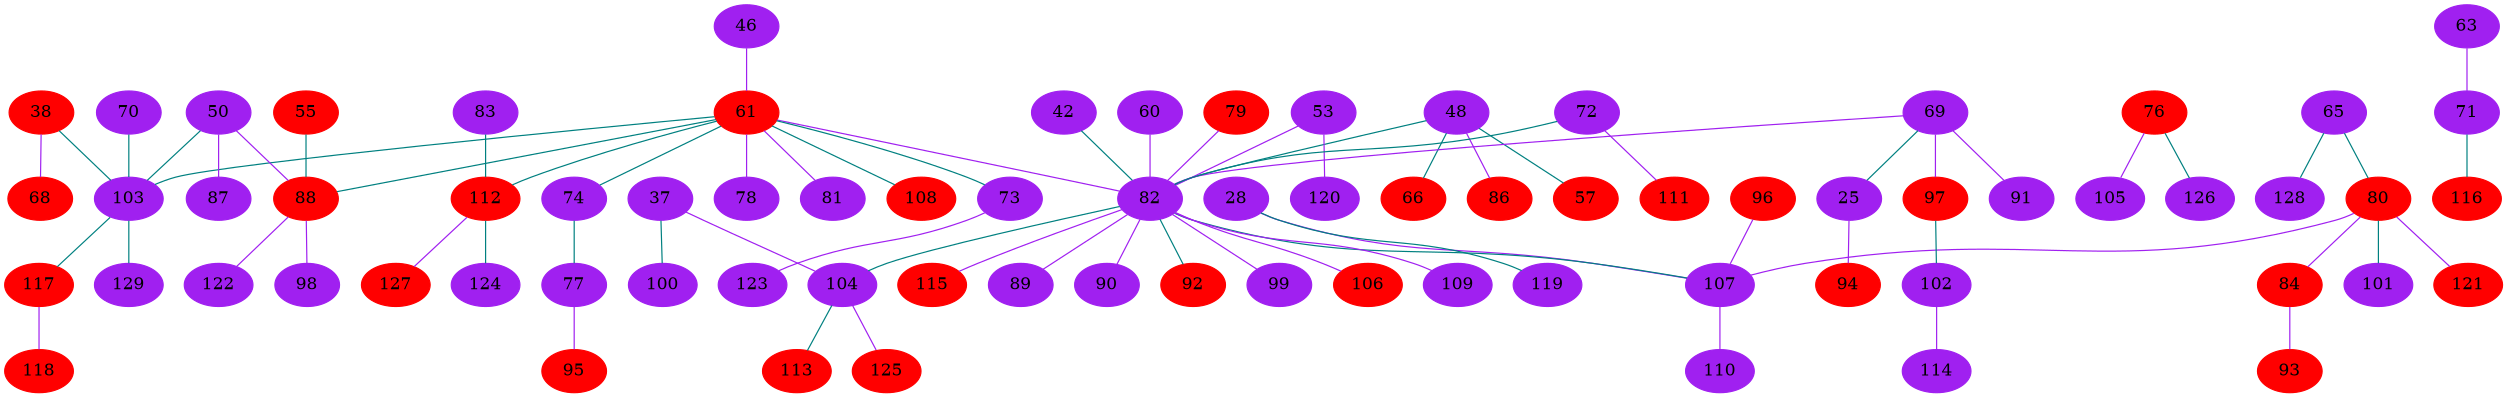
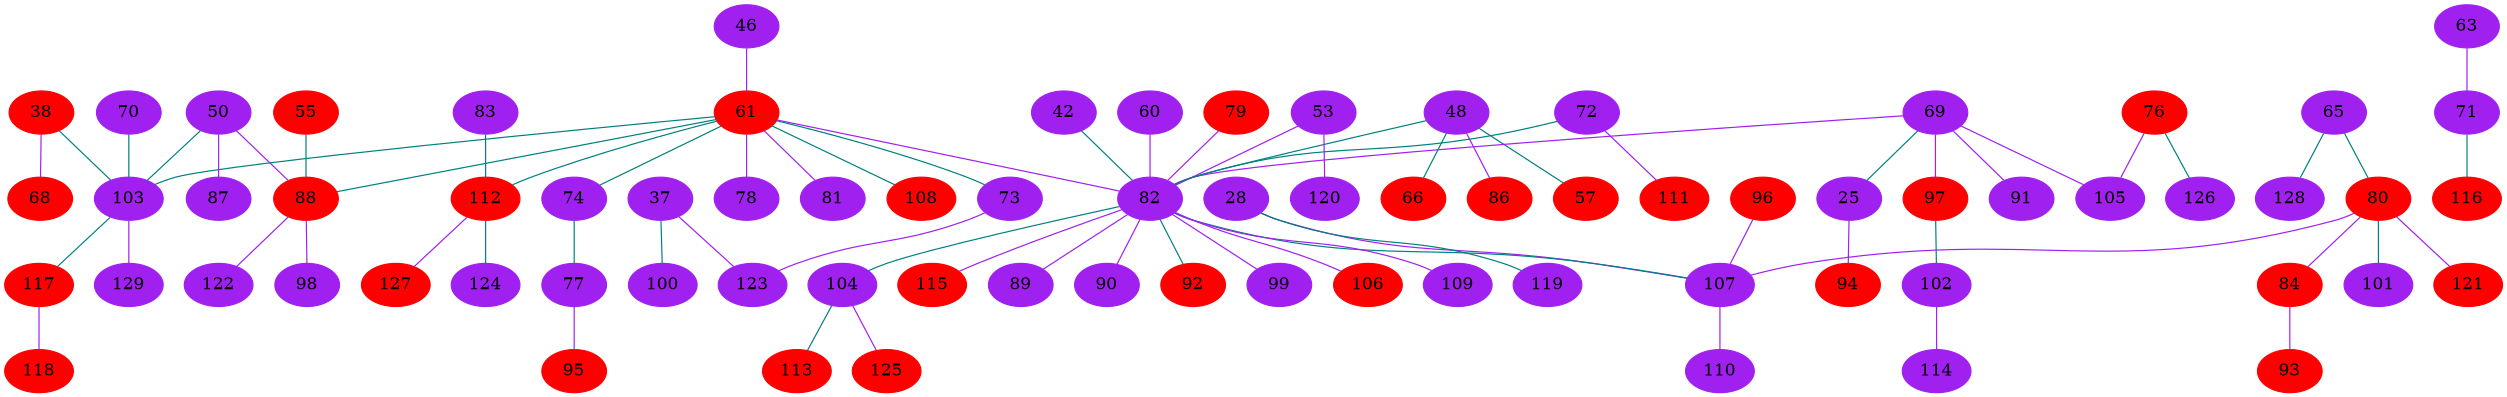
  graph {
    node [color=purple style=filled]
    edge [color=purple]
    107 [super="+25+75"]
    110
    28
    119
    37
    100
    104 [super="+26"]
    113 [color=red]
    125 [color=red]
    38 [color=red]
    68 [color=red]
    103 [super="+10+64"]
    117 [color=red]
    129
    82 [super="+58+59"]
    89
    90
    92 [color=red]
    99
    106 [color=red]
    109
    115 [color=red]
    42
    61 [color=red super="+6+12+19"]
    88 [color=red super="+47"]
    73 [super="+27"]
    74
    78
    81
    108 [color=red]
    112 [color=red super="+54"]
    46
    48 [super="+20+34"]
    57 [color=red]
    66 [color=red]
    86 [color=red]
    50
    87
    98
    122
    53 [super="+36+43"]
    120
    55 [color=red]
    60
    123
    77
    124
    127 [color=red]
    63
    71
    116 [color=red]
    80 [color=red super="+52"]
    84 [color=red]
    101
    121 [color=red]
    65
    128
    69 [super="+62+56"]
    n59 [label=25]
    91
    97 [color=red super="+39"]
    105 [super="+67"]
    94 [color=red]
    102
    70
    72
    111 [color=red]
    95 [color=red]
    76 [color=red]
    126
    79 [color=red]
    93 [color=red]
    83
    96 [color=red]
    114
    118 [color=red]
    107 -- 110
    28 -- 107
    28 -- 119 [color=teal]
    37 -- 100 [color=teal]
-   37 -- 104
+   37 -- 123
    104 -- 113 [color=teal]
    104 -- 125
    38 -- 68
    38 -- 103 [color=teal]
    103 -- 117 [color=teal]
-   103 -- 129 [color=teal]
+   103 -- 129
    117 -- 118
    82 -- 107 [color=teal]
    82 -- 104 [color=teal]
    82 -- 89
    82 -- 90
    82 -- 92 [color=teal]
    82 -- 99
    82 -- 106
    82 -- 109
    82 -- 115
    42 -- 82 [color=teal]
    61 -- 103 [color=teal]
    61 -- 82
    61 -- 88 [color=teal]
    61 -- 73 [color=teal]
    61 -- 74 [color=teal]
    61 -- 78
    61 -- 81
    61 -- 108 [color=teal]
    61 -- 112 [color=teal]
    88 -- 98
    88 -- 122
    73 -- 123
    74 -- 77 [color=teal]
    112 -- 124 [color=teal]
    112 -- 127
    46 -- 61
    48 -- 82 [color=teal]
    48 -- 57 [color=teal]
    48 -- 66 [color=teal]
    48 -- 86
    50 -- 103 [color=teal]
    50 -- 88
    50 -- 87
    53 -- 82
    53 -- 120
    55 -- 88 [color=teal]
    60 -- 82
    77 -- 95
    63 -- 71
    71 -- 116 [color=teal]
    80 -- 107
    80 -- 84
    80 -- 101 [color=teal]
    80 -- 121
    84 -- 93
    65 -- 80 [color=teal]
    65 -- 128 [color=teal]
    69 -- 82
    69 -- n59 [color=teal]
    69 -- 91
    69 -- 97
+   69 -- 105
    n59 -- 94
    97 -- 102 [color=teal]
    102 -- 114
    70 -- 103 [color=teal]
    72 -- 82 [color=teal]
    72 -- 111
    76 -- 105
    76 -- 126 [color=teal]
    79 -- 82
    83 -- 112 [color=teal]
    96 -- 107
  }
